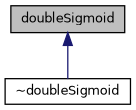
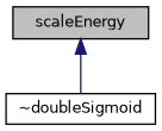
  digraph {
    rankdir=TB
    node [color=black fontname=Helvetica fontsize=10 shape=record]
-   n1 [fillcolor=grey75 fontcolor=black height=0.2 label=doubleSigmoid style=filled width=0.4]
+   n1 [fillcolor=grey75 fontcolor=black height=0.2 label=scaleEnergy style=filled width=0.4]
    n2 [height=0.2 label="~doubleSigmoid" width=0.4]
    n1 -> n2 [color=midnightblue dir=back fontname=Helvetica fontsize=10 labelfontname=Helvetica labelfontsize=10 style=solid]
  }
